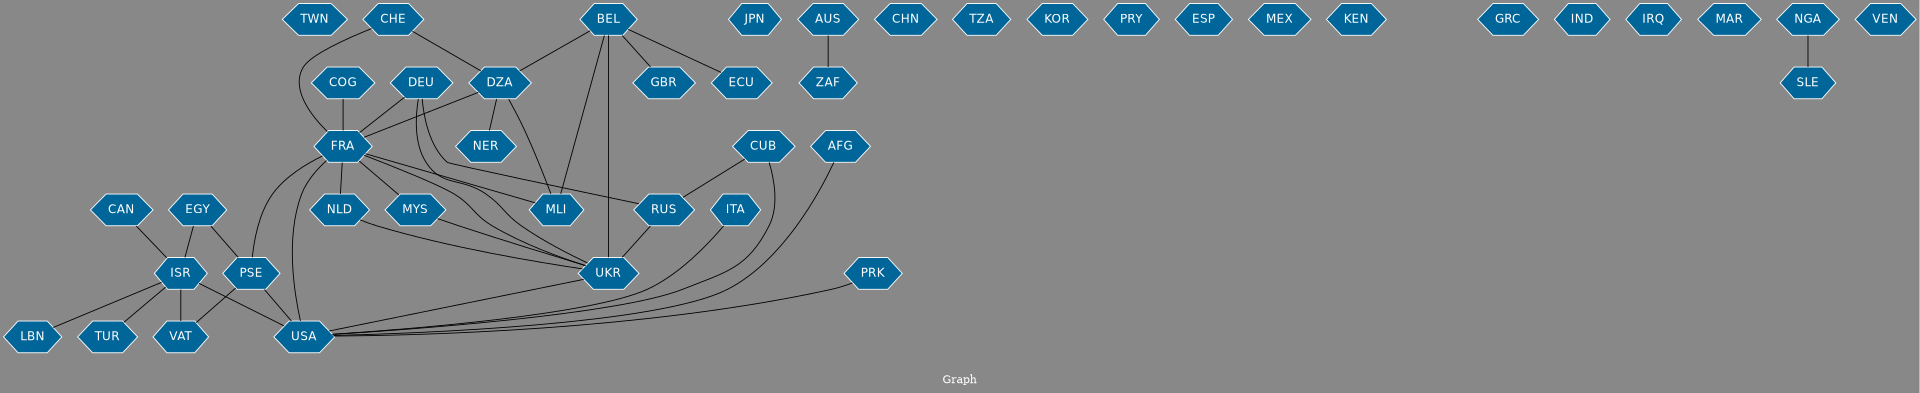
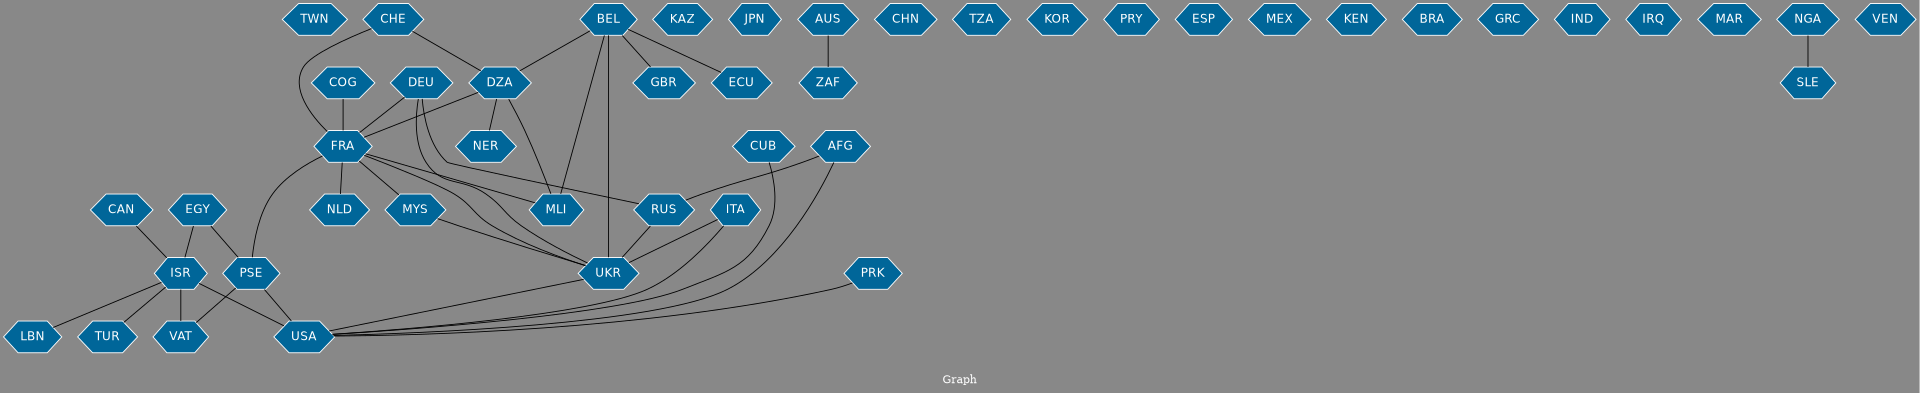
  graph {
    bgcolor="#888888"
    fontcolor=white
    fontsize=12
    label="Graph"
    node [color=white fillcolor="#006699" fontcolor=white fontname=Helvetica shape=hexagon style=filled]
    edge [arrowhead=open color=black fontcolor=white fontname=Courier fontsize=12 weight=1]
    n1 [label=TWN]
    n2 [label=EGY]
    n3 [label=PSE]
    n4 [label=ISR]
    n5 [label=USA]
    n6 [label=VAT]
    n7 [label=LBN]
    n8 [label=TUR]
    n9 [label=RUS]
    n10 [label=UKR]
    n11 [label=CUB]
    n12 [label=FRA]
    n13 [label=NLD]
    n14 [label=MLI]
    n15 [label=MYS]
    n16 [label=BEL]
    n17 [label=DZA]
    n18 [label=GBR]
    n19 [label=ECU]
    n20 [label=NER]
+   n21 [label=KAZ]
    n22 [label=AFG]
    n23 [label=JPN]
    n24 [label=AUS]
    n25 [label=ZAF]
    n26 [label=CHN]
    n27 [label=TZA]
    n28 [label=KOR]
    n29 [label=PRY]
    n30 [label=ITA]
    n31 [label=DEU]
    n32 [label=ESP]
    n33 [label=CAN]
    n34 [label=MEX]
    n35 [label=PRK]
    n36 [label=KEN]
+   n37 [label=BRA]
    n38 [label=GRC]
    n39 [label=COG]
    n40 [label=IND]
    n41 [label=IRQ]
    n42 [label=CHE]
    n43 [label=MAR]
    n44 [label=SLE]
    n45 [label=NGA]
    n46 [label=VEN]
    n2 -- n3 [weight=2]
    n2 -- n4
    n3 -- n5 [weight=4]
    n3 -- n6
    n4 -- n5 [weight=4]
    n4 -- n6 [weight=46]
    n4 -- n7
    n4 -- n8
    n9 -- n10 [weight=5]
    n10 -- n5
    n11 -- n5 [weight=3]
-   n11 -- n9
+   n22 -- n9
    n12 -- n3 [weight=5]
-   n12 -- n5
    n12 -- n10 [weight=3]
    n12 -- n13
    n12 -- n14
    n12 -- n15
-   n13 -- n10
+   n30 -- n10
    n15 -- n10 [weight=2]
    n16 -- n10 [weight=5]
    n16 -- n14 [weight=2]
    n16 -- n17 [weight=2]
    n16 -- n18
    n16 -- n19
    n17 -- n12 [weight=5]
    n17 -- n14 [weight=4]
    n17 -- n20
    n22 -- n5
    n24 -- n25
    n30 -- n5
    n31 -- n9
    n31 -- n10
    n31 -- n12
    n33 -- n4
    n35 -- n5 [weight=2]
    n39 -- n12
    n42 -- n12
    n42 -- n17
    n45 -- n44
  }
